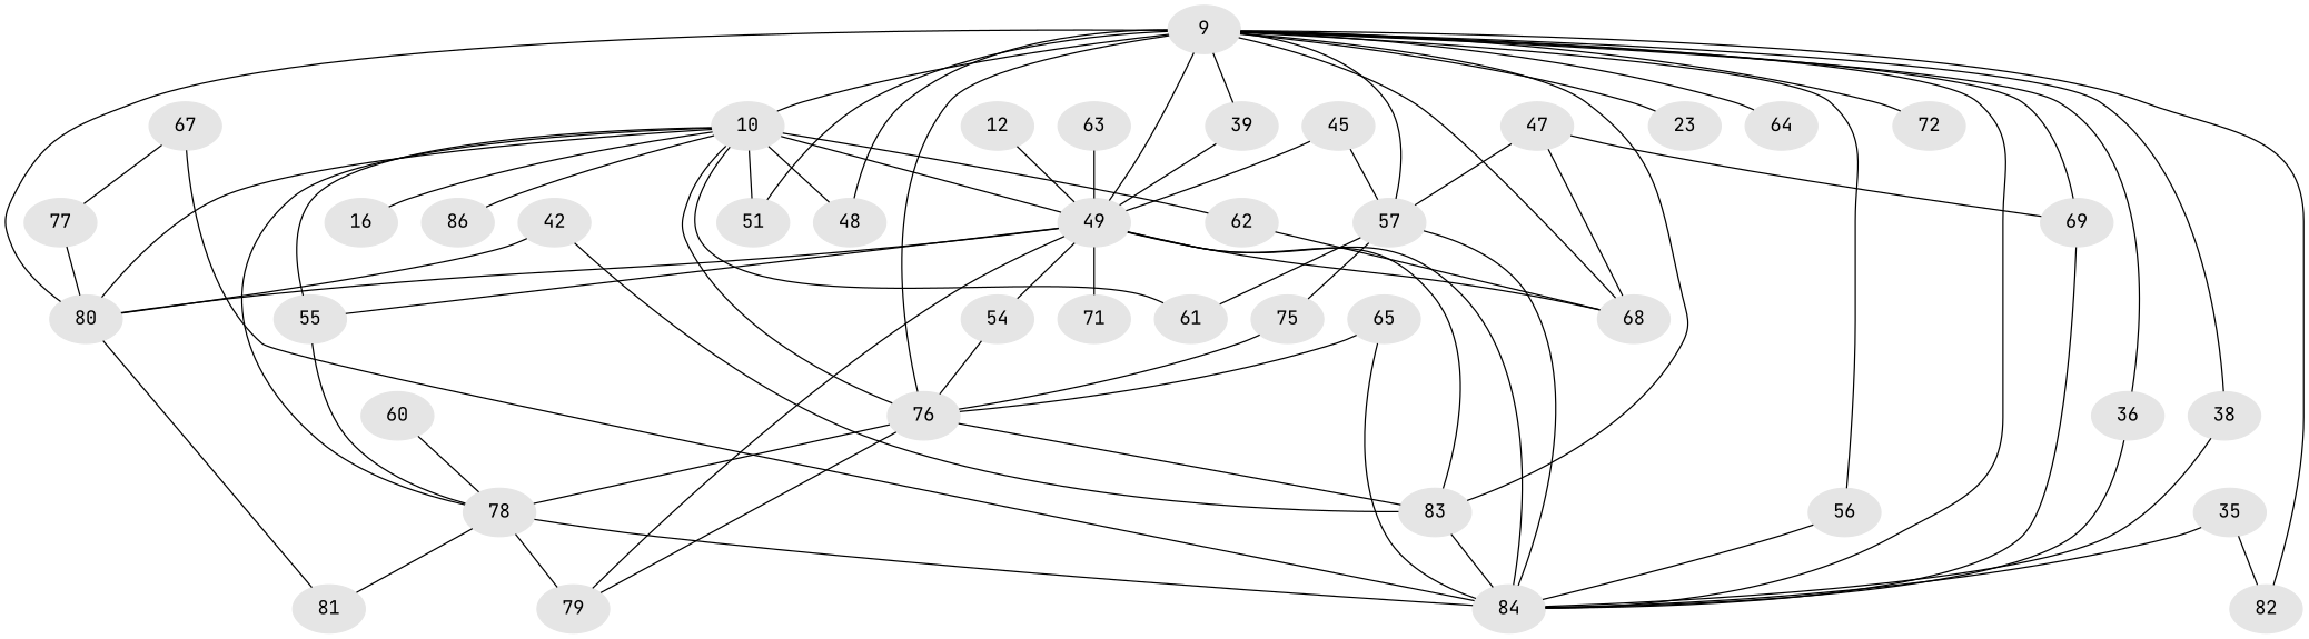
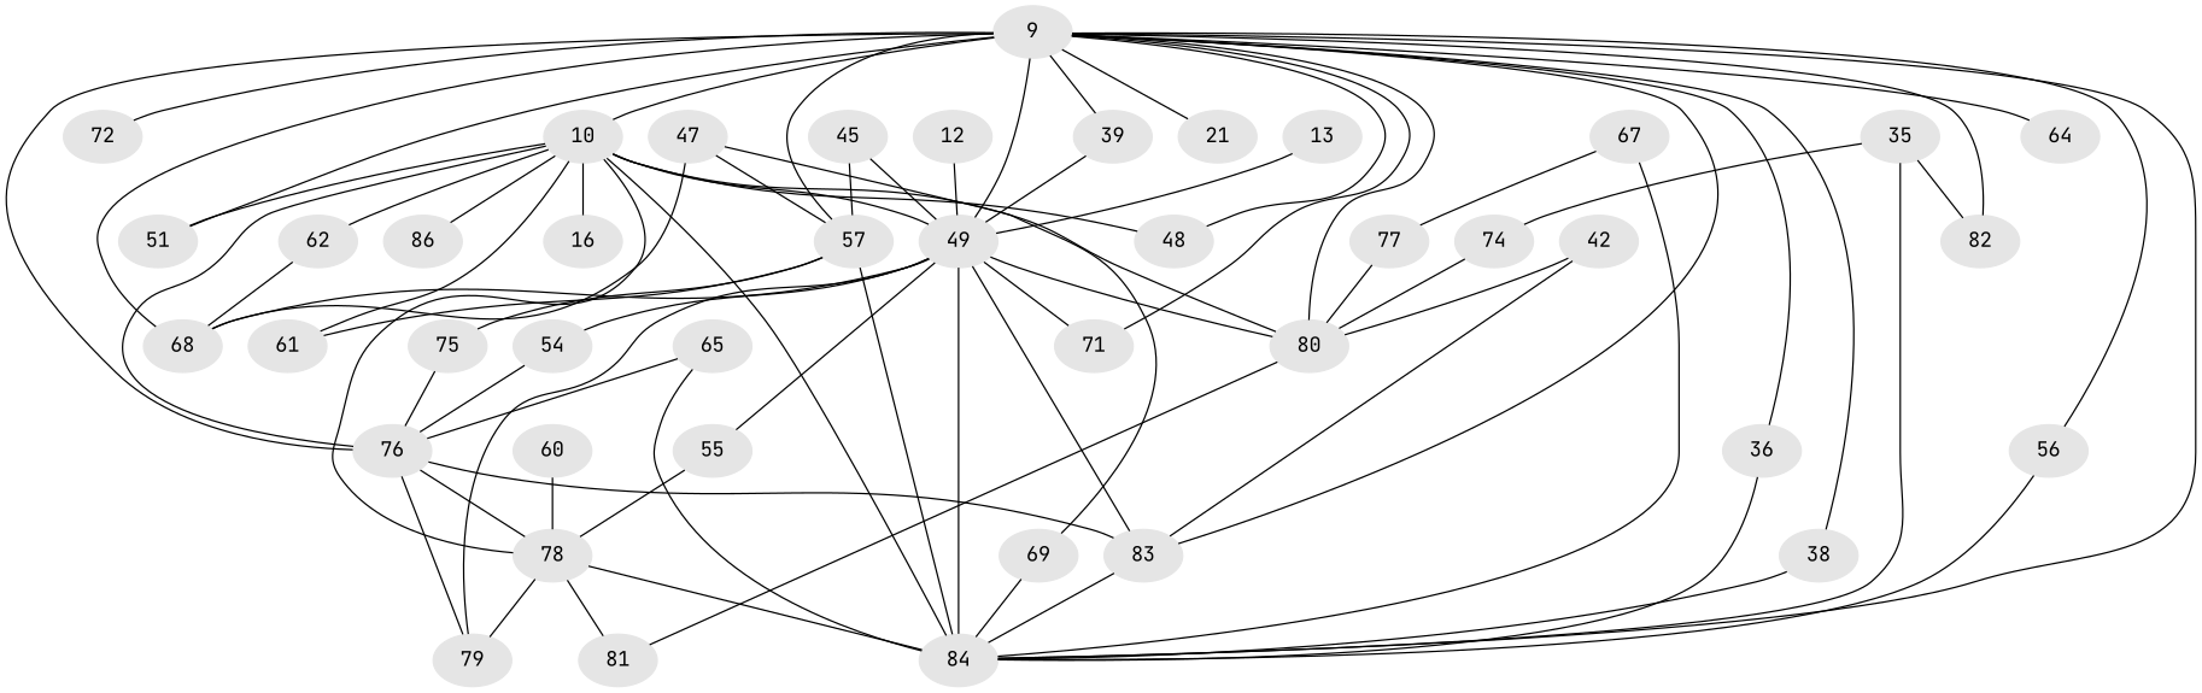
  graph {
    fontname="JetBrains Mono"
    node [color=gray90 fontname="JetBrains Mono" style=filled]
    edge [fontname="JetBrains Mono"]
    9 [super="+6"]
    10 [super="+7+8"]
-   23
+   23 [label=21]
    36
    38
    39
    48
    49 [super="+5"]
    51
    56
    57 [super="+50+53"]
    64
    68 [super="+46"]
    71
    72
    76 [super="+31+30+59"]
    80 [super="+20+63+41+73"]
    82
    83 [super="+70"]
    84 [super="+32+3"]
    78 [super="+19+58+22"]
    16
    n23 [label=86]
    61
    62
    54
    55
    79 [super="+17"]
    75
    81
    12
-   13 [label=63]
+   13
    35
+   74
    42
    45
    47 [super="+37+24"]
    69
    60
    65
    67
    77
    9 -- 10 [weight=8]
    9 -- 23 [weight=2]
    9 -- 36
    9 -- 38
    9 -- 39
    9 -- 48
    9 -- 49 [weight=4]
    9 -- 51
    9 -- 56
    9 -- 57 [weight=3]
    9 -- 64 [weight=2]
    9 -- 68 [weight=2]
-   9 -- 69
+   9 -- 71
    9 -- 72 [weight=2]
    9 -- 76 [weight=6]
    9 -- 80 [weight=4]
    9 -- 82
    9 -- 83 [weight=2]
    9 -- 84 [weight=5]
    10 -- 48
    10 -- 49 [weight=9]
    10 -- 51
    10 -- 76 [weight=2]
    10 -- 80
-   10 -- 55 [weight=8]
+   10 -- 84 [weight=8]
    10 -- 78 [weight=2]
    10 -- 16 [weight=2]
    10 -- n23 [weight=2]
    10 -- 61
    10 -- 62
    36 -- 84
    38 -- 84
    39 -- 49
    49 -- 68
    49 -- 71
    49 -- 80 [weight=2]
    49 -- 83 [weight=2]
    49 -- 84 [weight=5]
    49 -- 54
    49 -- 55
    49 -- 79 [weight=2]
    56 -- 84
    57 -- 84
    57 -- 61
    57 -- 75
    76 -- 83
    76 -- 78 [weight=2]
    76 -- 79
    80 -- 81
    83 -- 84 [weight=3]
    78 -- 84 [weight=3]
    78 -- 79
    78 -- 81
    62 -- 68
    54 -- 76
    55 -- 78
    75 -- 76
    12 -- 49
    13 -- 49 [weight=2]
    35 -- 82
    35 -- 84 [weight=2]
+   35 -- 74
+   74 -- 80
    42 -- 80
    42 -- 83
    45 -- 49
    45 -- 57
    47 -- 57
    47 -- 68 [weight=4]
    47 -- 69
    69 -- 84
    60 -- 78
    65 -- 76
    65 -- 84
    67 -- 84 [weight=2]
    67 -- 77
    77 -- 80
  }
